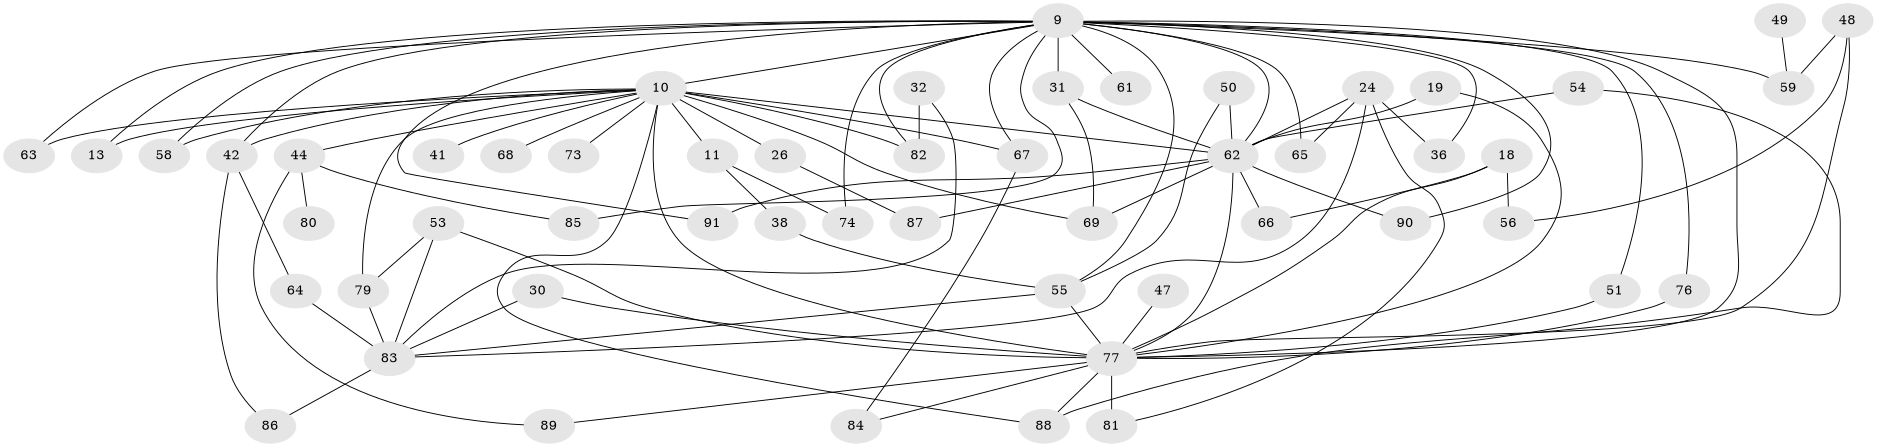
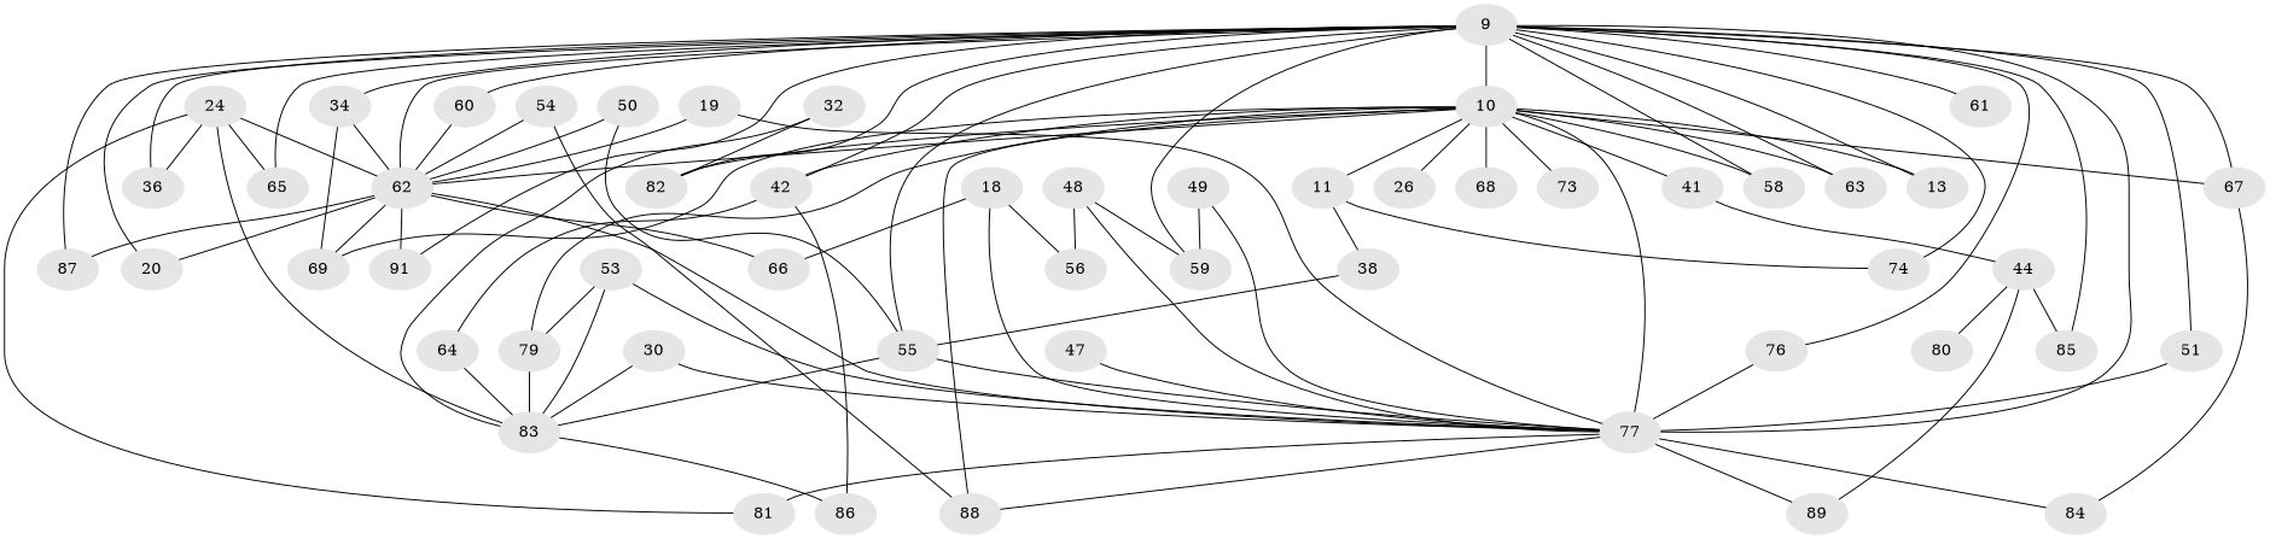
  graph {
    node [color=gray90 style=filled]
    9 [super="+6"]
    10 [super="+1+5"]
    13
-   34 [label=31]
+   34
    36
    42
    51
    55 [super="+33"]
    58
    59 [super="+14+45"]
+   60
    61
    62 [super="+43+57+8"]
    63 [super="+29"]
    65
    67 [super="+39"]
    74 [super="+12"]
    76
    77 [super="+72+35"]
    82 [super="+15+21"]
    85 [super="+78"]
    87
-   90
+   90 [label=20]
    91
    11
    26
    41
    44
    68
    69
    73
    79 [super="+52"]
    88 [super="+25"]
    64
    86
    83 [super="+75+46"]
    66
    84
    81 [super="+20+70"]
    89
    38
    80
    18
    56
    19
    24 [super="+16"]
    30
    32
    47
    48 [super="+23"]
    49
    50
    53
    54
    9 -- 10 [weight=8]
    9 -- 13
    9 -- 34
    9 -- 36
    9 -- 42
    9 -- 51
    9 -- 55
    9 -- 58
    9 -- 59 [weight=3]
+   9 -- 60
    9 -- 61
    9 -- 62 [weight=5]
    9 -- 63
    9 -- 65
    9 -- 67 [weight=2]
    9 -- 74 [weight=2]
    9 -- 76
    9 -- 77 [weight=6]
    9 -- 82
    9 -- 85 [weight=3]
-   26 -- 87
+   9 -- 87
    9 -- 90
    9 -- 91
    10 -- 13
    10 -- 42
    10 -- 58
    10 -- 62 [weight=11]
    10 -- 63 [weight=2]
    10 -- 67
    10 -- 77 [weight=13]
    10 -- 82 [weight=2]
    10 -- 11 [weight=2]
    10 -- 26 [weight=2]
    10 -- 41 [weight=2]
-   10 -- 44 [weight=2]
+   41 -- 44 [weight=2]
    10 -- 68 [weight=2]
    10 -- 69
    10 -- 73 [weight=2]
    10 -- 79 [weight=3]
    10 -- 88
    34 -- 62
    34 -- 69
    42 -- 64
    42 -- 86
    51 -- 77
    55 -- 77
    55 -- 83
+   60 -- 62
    62 -- 77 [weight=4]
    62 -- 87
    62 -- 90
    62 -- 91
    62 -- 69
    62 -- 66
    67 -- 84
    76 -- 77
    77 -- 88
    77 -- 84
    77 -- 81 [weight=3]
    77 -- 89
    11 -- 74
    11 -- 38
    44 -- 85
    44 -- 89
    44 -- 80
    79 -- 83 [weight=3]
    64 -- 83
    83 -- 86
    38 -- 55
    18 -- 77 [weight=2]
    18 -- 66
    18 -- 56
    19 -- 62
    19 -- 77
    24 -- 36
    24 -- 62 [weight=4]
    24 -- 65
    24 -- 83
    24 -- 81
    30 -- 77
    30 -- 83
    32 -- 82
    32 -- 83
    47 -- 77
    48 -- 59
    48 -- 77
    48 -- 56
    49 -- 59
+   49 -- 77
    50 -- 55
    50 -- 62
    53 -- 77
    53 -- 79
    53 -- 83
    54 -- 62 [weight=2]
    54 -- 88
  }
